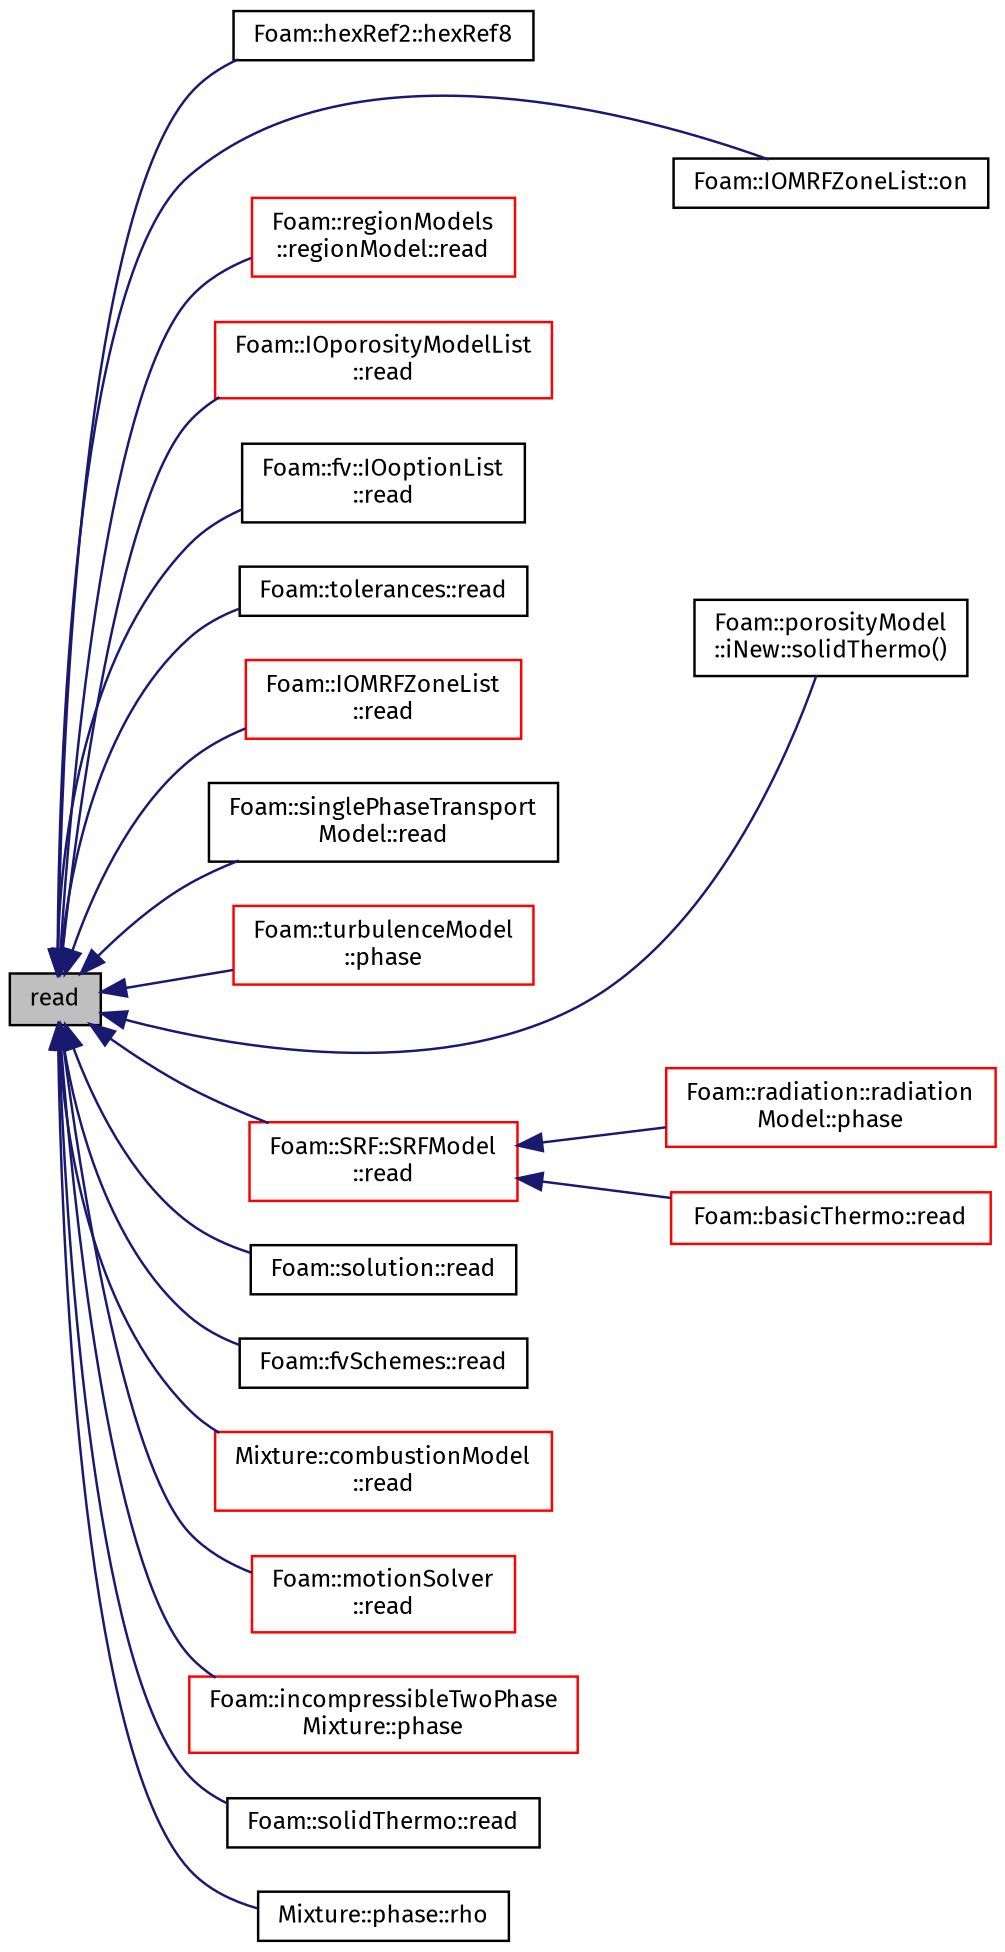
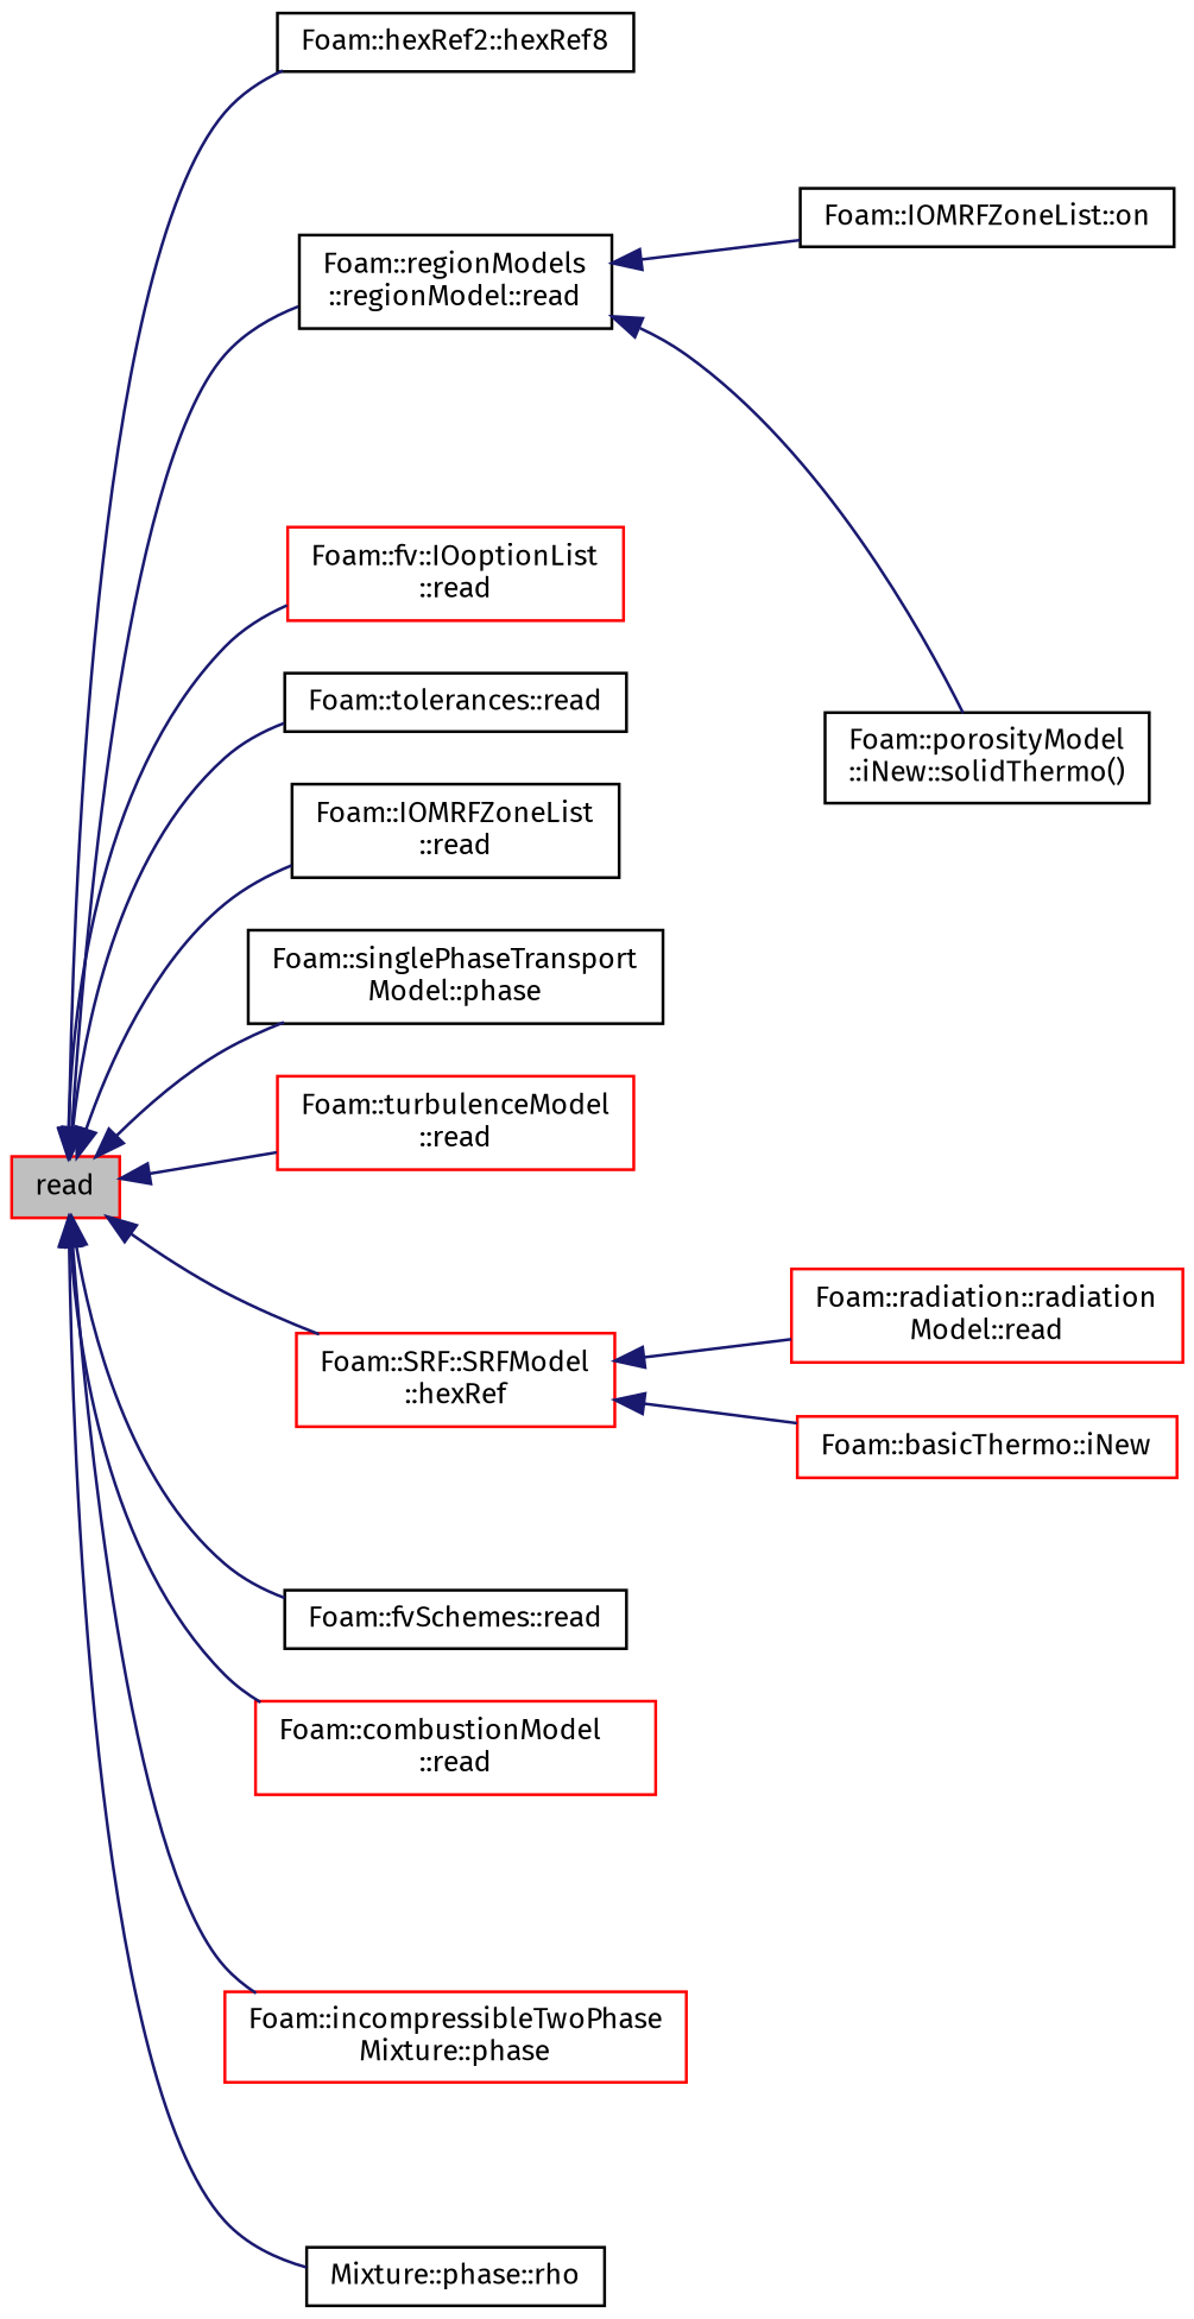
  digraph {
    fontname="Fira Sans"
    rankdir=LR
    node [color=red fontname="Fira Sans" fontsize=10 shape=record]
    edge [color=midnightblue dir=back fontname="Fira Sans" fontsize=10 labelfontname=FreeSans labelfontsize=10 style=solid]
-   n1 [color=black fillcolor=grey75 fontcolor=black height=0.2 label=read style=filled width=0.4]
+   n1 [fillcolor=grey75 fontcolor=black height=0.2 label=read style=filled width=0.4]
    n2 [color=black height=0.2 label="Foam::hexRef2::hexRef8" width=0.4]
    n3 [color=black height=0.2 label="Foam::IOMRFZoneList::on" width=0.4]
    n4 [color=black height=0.2 label="Foam::porosityModel\l::iNew::solidThermo()" width=0.4]
-   n5 [height=0.2 label="Foam::IOporosityModelList\l::read" width=0.4]
-   n6 [color=black height=0.2 label="Foam::fv::IOoptionList\l::read" width=0.4]
+   n6 [height=0.2 label="Foam::fv::IOoptionList\l::read" width=0.4]
    n7 [color=black height=0.2 label="Foam::tolerances::read" width=0.4]
-   n8 [height=0.2 label="Foam::IOMRFZoneList\l::read" width=0.4]
-   n9 [color=black height=0.2 label="Foam::singlePhaseTransport\lModel::read" width=0.4]
-   n10 [height=0.2 label="Foam::turbulenceModel\l::phase" width=0.4]
-   n11 [height=0.2 label="Foam::regionModels\l::regionModel::read" width=0.4]
-   n12 [height=0.2 label="Foam::SRF::SRFModel\l::read" width=0.4]
-   n13 [color=black height=0.2 label="Foam::solution::read" width=0.4]
+   n8 [color=black height=0.2 label="Foam::IOMRFZoneList\l::read" width=0.4]
+   n9 [color=black height=0.2 label="Foam::singlePhaseTransport\lModel::phase" width=0.4]
+   n10 [height=0.2 label="Foam::turbulenceModel\l::read" width=0.4]
+   n11 [color=black height=0.2 label="Foam::regionModels\l::regionModel::read" width=0.4]
+   n12 [height=0.2 label="Foam::SRF::SRFModel\l::hexRef" width=0.4]
    n14 [color=black height=0.2 label="Foam::fvSchemes::read" width=0.4]
-   n15 [height=0.2 label="Mixture::combustionModel\l::read" width=0.4]
-   n16 [height=0.2 label="Foam::motionSolver\l::read" width=0.4]
+   n15 [height=0.2 label="Foam::combustionModel\l::read" width=0.4]
    n17 [height=0.2 label="Foam::incompressibleTwoPhase\lMixture::phase" width=0.4]
-   n18 [color=black height=0.2 label="Foam::solidThermo::read" width=0.4]
    n19 [color=black height=0.2 label="Mixture::phase::rho" width=0.4]
-   n20 [height=0.2 label="Foam::radiation::radiation\lModel::phase" width=0.4]
-   n21 [height=0.2 label="Foam::basicThermo::read" width=0.4]
+   n20 [height=0.2 label="Foam::radiation::radiation\lModel::read" width=0.4]
+   n21 [height=0.2 label="Foam::basicThermo::iNew" width=0.4]
    n1 -> n2
-   n1 -> n3
-   n1 -> n4
-   n1 -> n5
+   n11 -> n3
+   n11 -> n4
    n1 -> n6
    n1 -> n7
    n1 -> n8
    n1 -> n9
    n1 -> n10
    n1 -> n11
    n1 -> n12
-   n1 -> n13
    n1 -> n14
    n1 -> n15
-   n1 -> n16
    n1 -> n17
-   n1 -> n18
    n1 -> n19
    n12 -> n20
    n12 -> n21
  }
